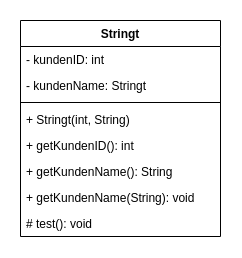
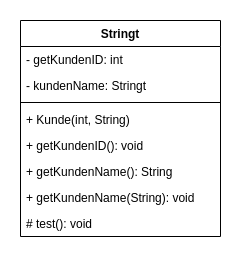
  <mxCell id="0" />
  <mxCell id="1" parent="0" />
  <mxCell id="2" value="Stringt" style="swimlane;fontStyle=1;align=center;verticalAlign=top;childLayout=stackLayout;horizontal=1;startSize=26;horizontalStack=0;resizeParent=1;resizeParentMax=0;resizeLast=0;collapsible=1;marginBottom=0;" vertex="1" parent="1"><mxGeometry x="20" y="20" width="200" height="216" as="geometry"><mxRectangle x="140" y="100" width="110" height="30" as="alternateBounds" /></mxGeometry></mxCell>
- <mxCell id="3" value="- kundenID: int" style="text;strokeColor=none;fillColor=none;align=left;verticalAlign=top;spacingLeft=4;spacingRight=4;overflow=hidden;rotatable=0;points=[[0,0.5],[1,0.5]];portConstraint=eastwest;" vertex="1" parent="2"><mxGeometry y="26" width="200" height="26" as="geometry" /></mxCell>
+ <mxCell id="3" value="- getKundenID: int" style="text;strokeColor=none;fillColor=none;align=left;verticalAlign=top;spacingLeft=4;spacingRight=4;overflow=hidden;rotatable=0;points=[[0,0.5],[1,0.5]];portConstraint=eastwest;" vertex="1" parent="2"><mxGeometry y="26" width="200" height="26" as="geometry" /></mxCell>
  <mxCell id="4" value="- kundenName: Stringt" style="text;strokeColor=none;fillColor=none;align=left;verticalAlign=top;spacingLeft=4;spacingRight=4;overflow=hidden;rotatable=0;points=[[0,0.5],[1,0.5]];portConstraint=eastwest;" vertex="1" parent="2"><mxGeometry y="52" width="200" height="26" as="geometry" /></mxCell>
  <mxCell id="5" value="" style="line;strokeWidth=1;fillColor=none;align=left;verticalAlign=middle;spacingTop=-1;spacingLeft=3;spacingRight=3;rotatable=0;labelPosition=right;points=[];portConstraint=eastwest;strokeColor=inherit;" vertex="1" parent="2"><mxGeometry y="78" width="200" height="8" as="geometry" /></mxCell>
- <mxCell id="6" value="+ Stringt(int, String)" style="text;strokeColor=none;fillColor=none;align=left;verticalAlign=top;spacingLeft=4;spacingRight=4;overflow=hidden;rotatable=0;points=[[0,0.5],[1,0.5]];portConstraint=eastwest;" vertex="1" parent="2"><mxGeometry y="86" width="200" height="26" as="geometry" /></mxCell>
- <mxCell id="7" value="+ getKundenID(): int" style="text;strokeColor=none;fillColor=none;align=left;verticalAlign=top;spacingLeft=4;spacingRight=4;overflow=hidden;rotatable=0;points=[[0,0.5],[1,0.5]];portConstraint=eastwest;" vertex="1" parent="2"><mxGeometry y="112" width="200" height="26" as="geometry" /></mxCell>
+ <mxCell id="6" value="+ Kunde(int, String)" style="text;strokeColor=none;fillColor=none;align=left;verticalAlign=top;spacingLeft=4;spacingRight=4;overflow=hidden;rotatable=0;points=[[0,0.5],[1,0.5]];portConstraint=eastwest;" vertex="1" parent="2"><mxGeometry y="86" width="200" height="26" as="geometry" /></mxCell>
+ <mxCell id="7" value="+ getKundenID(): void" style="text;strokeColor=none;fillColor=none;align=left;verticalAlign=top;spacingLeft=4;spacingRight=4;overflow=hidden;rotatable=0;points=[[0,0.5],[1,0.5]];portConstraint=eastwest;" vertex="1" parent="2"><mxGeometry y="112" width="200" height="26" as="geometry" /></mxCell>
  <mxCell id="8" value="+ getKundenName(): String" style="text;strokeColor=none;fillColor=none;align=left;verticalAlign=top;spacingLeft=4;spacingRight=4;overflow=hidden;rotatable=0;points=[[0,0.5],[1,0.5]];portConstraint=eastwest;" vertex="1" parent="2"><mxGeometry y="138" width="200" height="26" as="geometry" /></mxCell>
  <mxCell id="9" value="+ getKundenName(String): void&#10;" style="text;strokeColor=none;fillColor=none;align=left;verticalAlign=top;spacingLeft=4;spacingRight=4;overflow=hidden;rotatable=0;points=[[0,0.5],[1,0.5]];portConstraint=eastwest;" vertex="1" parent="2"><mxGeometry y="164" width="200" height="26" as="geometry" /></mxCell>
  <mxCell id="10" value="# test(): void" style="text;strokeColor=none;fillColor=none;align=left;verticalAlign=top;spacingLeft=4;spacingRight=4;overflow=hidden;rotatable=0;points=[[0,0.5],[1,0.5]];portConstraint=eastwest;" vertex="1" parent="2"><mxGeometry y="190" width="200" height="26" as="geometry" /></mxCell>
